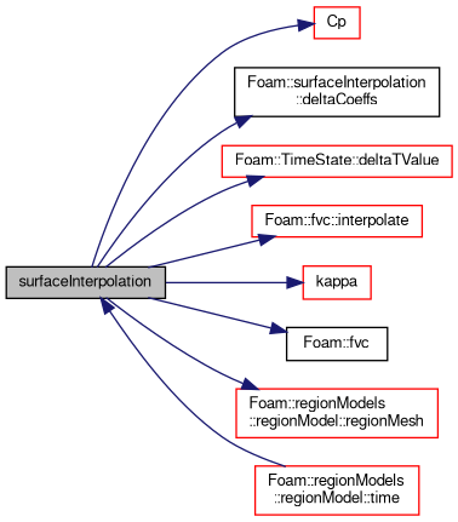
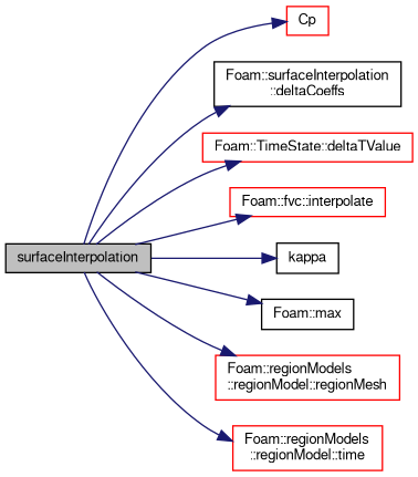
  digraph {
    rankdir=LR
    node [color=red fontname=FreeSans fontsize=10 shape=record]
    edge [color=midnightblue fontname=FreeSans fontsize=10 labelfontname=FreeSans labelfontsize=10 style=solid]
    n1 [color=black fillcolor=grey75 fontcolor=black height=0.2 label=surfaceInterpolation style=filled width=0.4]
    n2 [height=0.2 label=Cp width=0.4]
    n3 [color=black height=0.2 label="Foam::surfaceInterpolation\l::deltaCoeffs" width=0.4]
    n4 [height=0.2 label="Foam::TimeState::deltaTValue" width=0.4]
    n5 [height=0.2 label="Foam::fvc::interpolate" width=0.4]
-   n6 [height=0.2 label=kappa width=0.4]
-   n7 [color=black height=0.2 label="Foam::fvc" width=0.4]
+   n6 [color=black height=0.2 label=kappa width=0.4]
+   n7 [color=black height=0.2 label="Foam::max" width=0.4]
    n8 [height=0.2 label="Foam::regionModels\l::regionModel::regionMesh" width=0.4]
    n9 [height=0.2 label="Foam::regionModels\l::regionModel::time" width=0.4]
    n1 -> n2
    n1 -> n3
    n1 -> n4
    n1 -> n5
    n1 -> n6
    n1 -> n7
    n1 -> n8
-   n9 -> n1
+   n1 -> n9
  }
